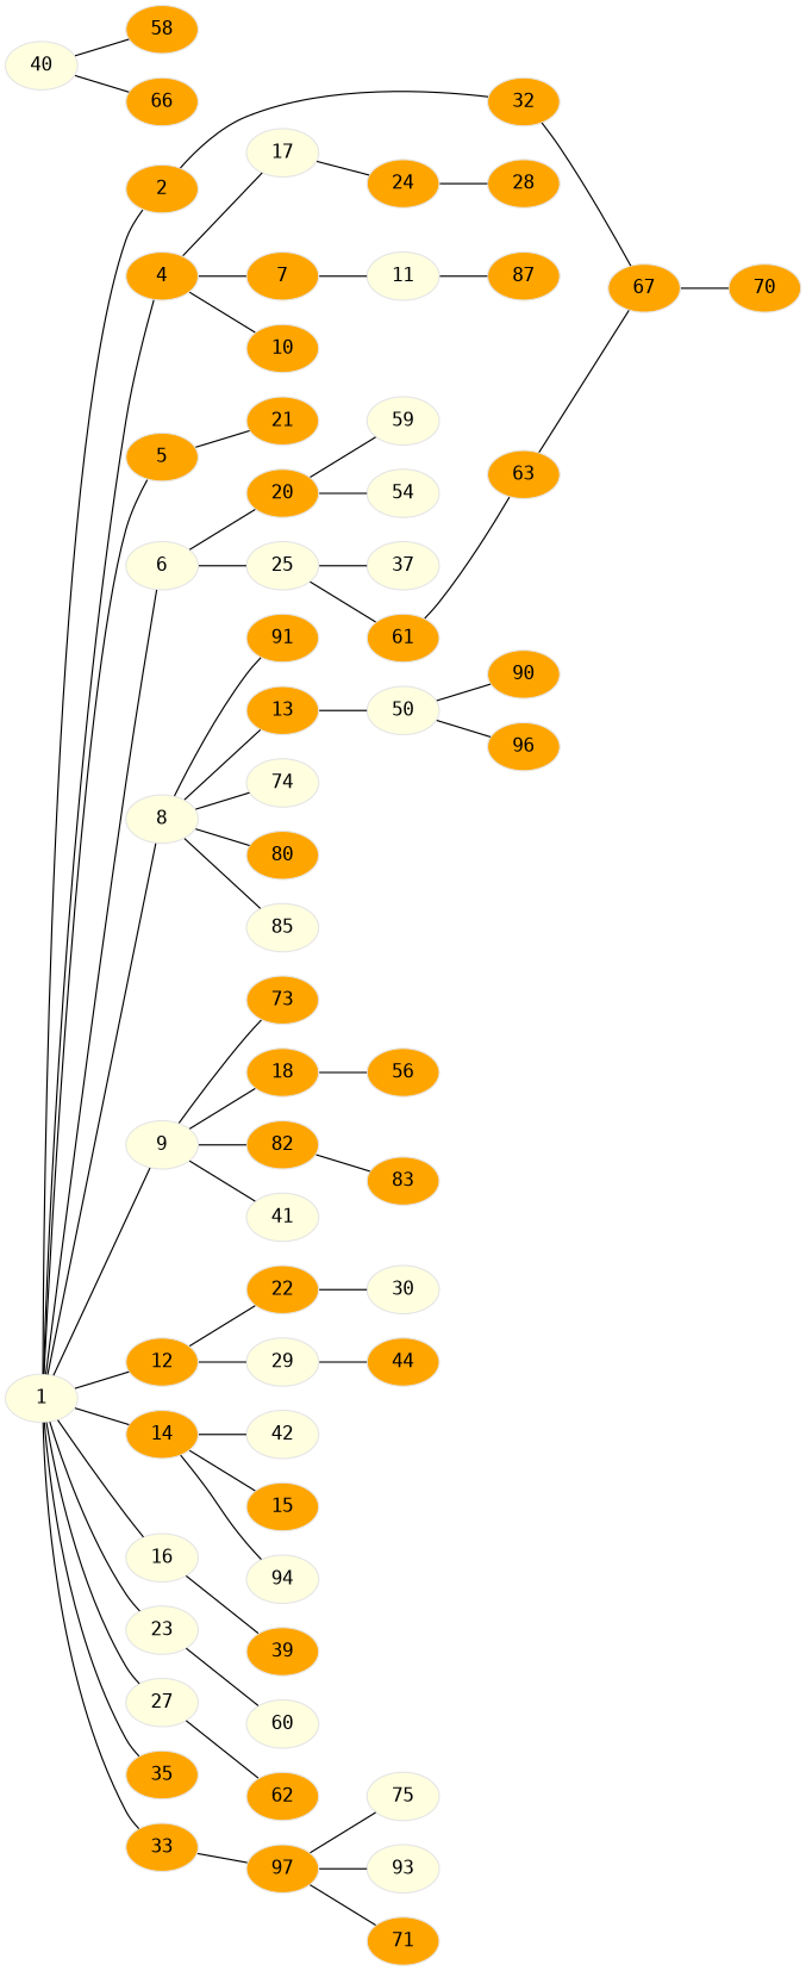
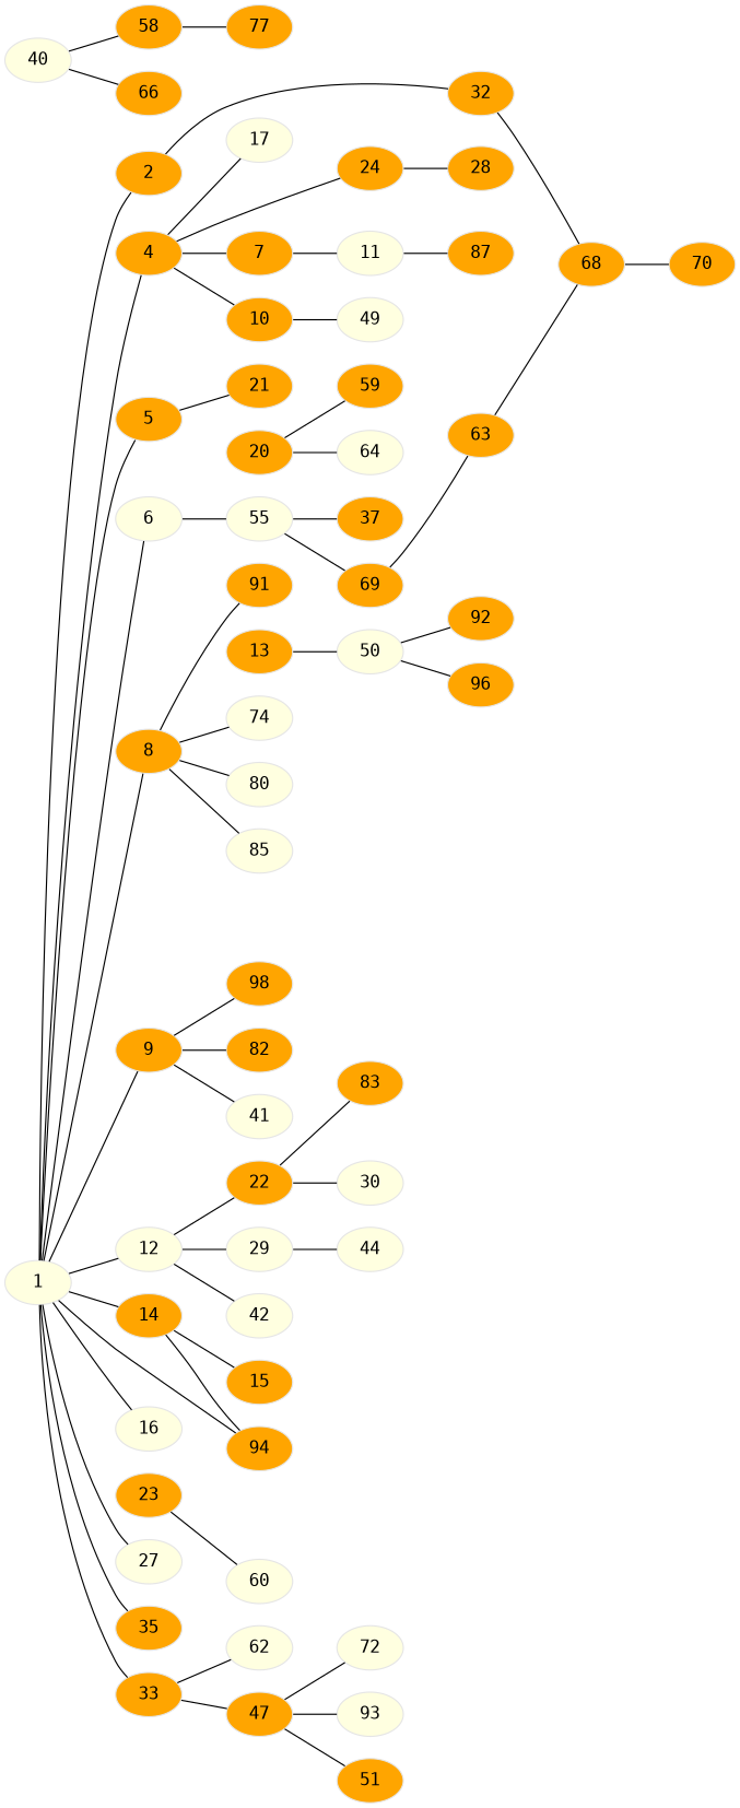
  graph {
    fontname="DejaVu Sans Mono"
    rankdir=LR
    node [color=gray90 fillcolor=orange fontname="DejaVu Sans Mono" style=filled]
    edge [fontname="DejaVu Sans Mono"]
    1 [fillcolor=lightyellow super="+3"]
    2
    4 [super="+93"]
    5 [super="+78"]
    6 [fillcolor=lightyellow]
-   8 [fillcolor=lightyellow super="+52"]
-   9 [fillcolor=lightyellow super="+26"]
-   12 [super="+19"]
+   8 [super="+52"]
+   9 [super="+26"]
+   12 [fillcolor=lightyellow super="+19"]
    14 [super="+31"]
    16 [fillcolor=lightyellow super="+86"]
-   23 [fillcolor=lightyellow]
+   23
    27 [fillcolor=lightyellow super="+55"]
    33
    35 [super="+84"]
    32 [super="+38"]
    7
    10
    17 [fillcolor=lightyellow]
    24 [super="+65"]
    21
    20 [super="+45"]
-   25 [fillcolor=lightyellow]
+   25 [fillcolor=lightyellow label=55]
    13 [super="+36"]
    74 [fillcolor=lightyellow]
-   80
+   80 [fillcolor=lightyellow]
    85 [fillcolor=lightyellow]
    91 [super="+95"]
-   18
+   18 [label=98]
    41 [fillcolor=lightyellow]
-   73
    82 [super="+88"]
    22
    29 [fillcolor=lightyellow super="+34"]
    42 [fillcolor=lightyellow super="+46"]
    15
-   94 [fillcolor=lightyellow]
-   39 [super="+76"]
+   94
    60 [fillcolor=lightyellow]
-   62
-   47 [super="+67" label=97]
-   68 [label=67]
+   62 [fillcolor=lightyellow]
+   47 [super="+67"]
+   68
    11 [fillcolor=lightyellow super="+69"]
+   49 [fillcolor=lightyellow super="+51"]
    28 [super="+48"]
-   59 [fillcolor=lightyellow]
-   64 [fillcolor=lightyellow super="+89" label=54]
-   37 [fillcolor=lightyellow super="+54"]
-   61 [super="+75"]
+   59
+   64 [fillcolor=lightyellow super="+89"]
+   37 [super="+54"]
+   61 [super="+75" label=69]
    87
    50 [fillcolor=lightyellow super="+57"]
-   56
    83
    30 [fillcolor=lightyellow super="+81"]
-   44
-   92 [label=90]
+   44 [fillcolor=lightyellow]
+   92
    96
    63 [super="+79"]
    40 [fillcolor=lightyellow super="+43"]
    58
    66
    70
    n62 [fillcolor=lightyellow label=93]
-   71
-   72 [fillcolor=lightyellow label=75]
+   71 [label=51]
+   72 [fillcolor=lightyellow]
+   77 [super="+90"]
    1 -- 2
    1 -- 4
    1 -- 5
    1 -- 6
    1 -- 8
    1 -- 9
    1 -- 12
    1 -- 14
    1 -- 16
-   1 -- 23
+   1 -- 94
    1 -- 27
    1 -- 33
    1 -- 35
    2 -- 32
    4 -- 7
    4 -- 10
    4 -- 17
-   17 -- 24
+   4 -- 24
    5 -- 21
-   6 -- 20
    6 -- 25
-   8 -- 13
    8 -- 74
    8 -- 80
    8 -- 85
    8 -- 91
    9 -- 18
    9 -- 41
-   9 -- 73
    9 -- 82
    12 -- 22
    12 -- 29
-   14 -- 42
+   12 -- 42
    14 -- 15
    14 -- 94
-   16 -- 39
    23 -- 60
-   27 -- 62
+   33 -- 62
    33 -- 47
    32 -- 68
    7 -- 11
+   10 -- 49
    24 -- 28
    20 -- 59
    20 -- 64
    25 -- 37
    25 -- 61
    13 -- 50
-   18 -- 56
-   82 -- 83
+   22 -- 83
    22 -- 30
    29 -- 44
    47 -- n62
    47 -- 71
    47 -- 72
    68 -- 70
    11 -- 87
    61 -- 63
    50 -- 92
    50 -- 96
    63 -- 68
    40 -- 58
    40 -- 66
+   58 -- 77
  }
